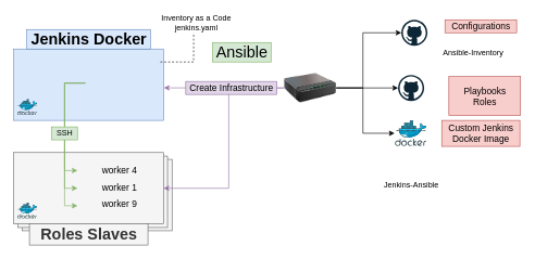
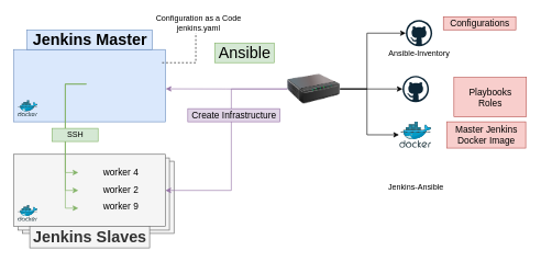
  <mxCell id="0" />
  <mxCell id="1" parent="0" />
  <mxCell id="2" value="" style="rounded=0;whiteSpace=wrap;html=1;fontSize=24;fillColor=#f5f5f5;strokeColor=#666666;fontColor=#333333;" vertex="1" parent="1"><mxGeometry x="33" y="245" width="230" height="110" as="geometry" /></mxCell>
  <mxCell id="3" value="" style="rounded=0;whiteSpace=wrap;html=1;fontSize=24;fillColor=#f5f5f5;strokeColor=#666666;fontColor=#333333;" vertex="1" parent="1"><mxGeometry x="26" y="240" width="230" height="110" as="geometry" /></mxCell>
  <mxCell id="4" value="" style="rounded=0;whiteSpace=wrap;html=1;fontSize=24;fillColor=#f5f5f5;strokeColor=#666666;fontColor=#333333;" vertex="1" parent="1"><mxGeometry x="20" y="234.5" width="230" height="110" as="geometry" /></mxCell>
  <mxCell id="5" value="" style="rounded=0;whiteSpace=wrap;html=1;fontSize=24;fillColor=#dae8fc;strokeColor=#6c8ebf;" vertex="1" parent="1"><mxGeometry x="20" y="75" width="230" height="110" as="geometry" /></mxCell>
  <mxCell id="6" style="edgeStyle=orthogonalEdgeStyle;rounded=0;orthogonalLoop=1;jettySize=auto;html=1;entryX=0;entryY=0.5;entryDx=0;entryDy=0;fontSize=14;fillColor=#d5e8d4;strokeColor=#82b366;" edge="1" parent="1" source="9" target="28"><mxGeometry relative="1" as="geometry"><Array as="points"><mxPoint x="98" y="127" /><mxPoint x="98" y="262" /></Array></mxGeometry></mxCell>
  <mxCell id="7" style="edgeStyle=orthogonalEdgeStyle;rounded=0;orthogonalLoop=1;jettySize=auto;html=1;entryX=0;entryY=0.5;entryDx=0;entryDy=0;fontSize=14;fillColor=#d5e8d4;strokeColor=#82b366;" edge="1" parent="1" source="9" target="30"><mxGeometry relative="1" as="geometry"><Array as="points"><mxPoint x="98" y="128" /><mxPoint x="98" y="290" /><mxPoint x="118" y="290" /></Array></mxGeometry></mxCell>
  <mxCell id="8" style="edgeStyle=orthogonalEdgeStyle;rounded=0;orthogonalLoop=1;jettySize=auto;html=1;entryX=0;entryY=0.5;entryDx=0;entryDy=0;fontSize=14;fillColor=#d5e8d4;strokeColor=#82b366;" edge="1" parent="1" source="9" target="32"><mxGeometry relative="1" as="geometry"><Array as="points"><mxPoint x="98" y="128" /><mxPoint x="98" y="316" /></Array></mxGeometry></mxCell>
  <mxCell id="9" value="" style="shape=image;html=1;verticalAlign=top;verticalLabelPosition=bottom;labelBackgroundColor=#ffffff;imageAspect=0;aspect=fixed;image=https://cdn4.iconfinder.com/data/icons/logos-brands-5/24/jenkins-128.png" vertex="1" parent="1"><mxGeometry x="130" y="92.5" width="70" height="70" as="geometry" /></mxCell>
- <mxCell id="10" value="Jenkins Docker&lt;br style=&quot;font-size: 24px;&quot;&gt;" style="text;html=1;align=center;verticalAlign=middle;resizable=0;points=[];autosize=1;strokeColor=#6c8ebf;fillColor=#dae8fc;fontSize=24;fontStyle=1" vertex="1" parent="1"><mxGeometry x="40" y="45" width="190" height="30" as="geometry" /></mxCell>
+ <mxCell id="10" value="Jenkins Master&lt;br style=&quot;font-size: 24px;&quot;&gt;" style="text;html=1;align=center;verticalAlign=middle;resizable=0;points=[];autosize=1;strokeColor=#6c8ebf;fillColor=#dae8fc;fontSize=24;fontStyle=1" vertex="1" parent="1"><mxGeometry x="40" y="45" width="190" height="30" as="geometry" /></mxCell>
  <mxCell id="11" value="" style="aspect=fixed;html=1;points=[];align=center;image;fontSize=12;image=img/lib/mscae/Docker.svg;" vertex="1" parent="1"><mxGeometry x="26" y="152.5" width="30.49" height="25" as="geometry" /></mxCell>
  <mxCell id="12" value="" style="dashed=0;outlineConnect=0;html=1;align=center;labelPosition=center;verticalLabelPosition=bottom;verticalAlign=top;shape=mxgraph.weblogos.github;fontSize=24;" vertex="1" parent="1"><mxGeometry x="615" y="30" width="40" height="40" as="geometry" /></mxCell>
  <mxCell id="13" style="edgeStyle=orthogonalEdgeStyle;rounded=0;orthogonalLoop=1;jettySize=auto;html=1;fontSize=14;" edge="1" parent="1" source="18" target="12"><mxGeometry relative="1" as="geometry"><Array as="points"><mxPoint x="556" y="135" /><mxPoint x="556" y="50" /></Array></mxGeometry></mxCell>
  <mxCell id="14" style="edgeStyle=orthogonalEdgeStyle;rounded=0;orthogonalLoop=1;jettySize=auto;html=1;fontSize=14;" edge="1" parent="1" source="18" target="21"><mxGeometry relative="1" as="geometry" /></mxCell>
  <mxCell id="15" style="edgeStyle=orthogonalEdgeStyle;rounded=0;orthogonalLoop=1;jettySize=auto;html=1;entryX=1.002;entryY=0.544;entryDx=0;entryDy=0;entryPerimeter=0;fontSize=14;fillColor=#e1d5e7;strokeColor=#9673a6;" edge="1" parent="1" source="18" target="5"><mxGeometry relative="1" as="geometry" /></mxCell>
  <mxCell id="16" style="edgeStyle=orthogonalEdgeStyle;rounded=0;orthogonalLoop=1;jettySize=auto;html=1;entryX=1;entryY=0.5;entryDx=0;entryDy=0;fontSize=14;fillColor=#e1d5e7;strokeColor=#9673a6;" edge="1" parent="1" source="18" target="4"><mxGeometry relative="1" as="geometry"><Array as="points"><mxPoint x="350" y="135" /><mxPoint x="350" y="289" /></Array></mxGeometry></mxCell>
  <mxCell id="17" style="edgeStyle=orthogonalEdgeStyle;rounded=0;orthogonalLoop=1;jettySize=auto;html=1;entryX=-0.021;entryY=0.496;entryDx=0;entryDy=0;entryPerimeter=0;fontSize=12;endArrow=classic;endFill=1;" edge="1" parent="1" source="18" target="38"><mxGeometry relative="1" as="geometry"><Array as="points"><mxPoint x="556" y="135" /><mxPoint x="556" y="205" /></Array></mxGeometry></mxCell>
  <mxCell id="18" value="" style="image;html=1;image=img/lib/clip_art/networking/Print_Server_128x128.png;fontSize=24;" vertex="1" parent="1"><mxGeometry x="435" y="95" width="80" height="80" as="geometry" /></mxCell>
  <mxCell id="19" value="Ansible" style="text;html=1;align=center;verticalAlign=middle;resizable=0;points=[];autosize=1;strokeColor=#82b366;fontSize=24;fillColor=#d5e8d4;" vertex="1" parent="1"><mxGeometry x="325" y="65" width="90" height="30" as="geometry" /></mxCell>
- <mxCell id="20" value="&lt;font style=&quot;font-size: 12px&quot;&gt;Ansible-Inventory&lt;/font&gt;" style="text;html=1;align=center;verticalAlign=middle;resizable=0;points=[];autosize=1;strokeColor=none;fontSize=14;" vertex="1" parent="1"><mxGeometry x="670" y="70" width="110" height="20" as="geometry" /></mxCell>
+ <mxCell id="20" value="&lt;font style=&quot;font-size: 12px&quot;&gt;Ansible-Inventory&lt;/font&gt;" style="text;html=1;align=center;verticalAlign=middle;resizable=0;points=[];autosize=1;strokeColor=none;fontSize=14;" vertex="1" parent="1"><mxGeometry x="580" y="70" width="110" height="20" as="geometry" /></mxCell>
  <mxCell id="21" value="" style="dashed=0;outlineConnect=0;html=1;align=center;labelPosition=center;verticalLabelPosition=bottom;verticalAlign=top;shape=mxgraph.weblogos.github;fontSize=24;" vertex="1" parent="1"><mxGeometry x="610" y="115" width="40" height="40" as="geometry" /></mxCell>
  <mxCell id="22" value="Jenkins-Ansible" style="text;html=1;align=center;verticalAlign=middle;resizable=0;points=[];autosize=1;strokeColor=none;fontSize=12;" vertex="1" parent="1"><mxGeometry x="580" y="275" width="100" height="20" as="geometry" /></mxCell>
- <mxCell id="23" value="Configurations" style="text;html=1;align=center;verticalAlign=middle;resizable=0;points=[];autosize=1;strokeColor=#b85450;fontSize=14;fillColor=#f8cecc;" vertex="1" parent="1"><mxGeometry x="682" y="30" width="110" height="20" as="geometry" /></mxCell>
+ <mxCell id="23" value="Configurations" style="text;html=1;align=center;verticalAlign=middle;resizable=0;points=[];autosize=1;strokeColor=#b85450;fontSize=14;fillColor=#f8cecc;" vertex="1" parent="1"><mxGeometry x="672" y="25" width="110" height="20" as="geometry" /></mxCell>
  <mxCell id="24" value="Playbooks&lt;br&gt;Roles" style="text;html=1;align=center;verticalAlign=middle;resizable=0;points=[];autosize=1;strokeColor=#b85450;fontSize=14;fillColor=#f8cecc;" vertex="1" parent="1"><mxGeometry x="688" y="117.5" width="110" height="60" as="geometry" /></mxCell>
- <mxCell id="25" value="Create Infrastructure" style="text;html=1;align=center;verticalAlign=middle;resizable=0;points=[];autosize=1;strokeColor=#9673a6;fontSize=14;fillColor=#e1d5e7;" vertex="1" parent="1"><mxGeometry x="284" y="125" width="140" height="20" as="geometry" /></mxCell>
- <mxCell id="26" value="Roles Slaves" style="text;html=1;align=center;verticalAlign=middle;resizable=0;points=[];autosize=1;strokeColor=#666666;fillColor=#f5f5f5;fontSize=24;fontStyle=1;fontColor=#333333;" vertex="1" parent="1"><mxGeometry x="44" y="344" width="182" height="33" as="geometry" /></mxCell>
+ <mxCell id="25" value="Create Infrastructure" style="text;html=1;align=center;verticalAlign=middle;resizable=0;points=[];autosize=1;strokeColor=#9673a6;fontSize=14;fillColor=#e1d5e7;" vertex="1" parent="1"><mxGeometry x="284" y="165" width="140" height="20" as="geometry" /></mxCell>
+ <mxCell id="26" value="Jenkins Slaves" style="text;html=1;align=center;verticalAlign=middle;resizable=0;points=[];autosize=1;strokeColor=#666666;fillColor=#f5f5f5;fontSize=24;fontStyle=1;fontColor=#333333;" vertex="1" parent="1"><mxGeometry x="44" y="344" width="182" height="33" as="geometry" /></mxCell>
  <mxCell id="27" value="" style="aspect=fixed;html=1;points=[];align=center;image;fontSize=12;image=img/lib/mscae/Docker.svg;" vertex="1" parent="1"><mxGeometry x="26" y="312" width="30.49" height="25" as="geometry" /></mxCell>
  <mxCell id="28" value="" style="shape=image;html=1;verticalAlign=top;verticalLabelPosition=bottom;labelBackgroundColor=#ffffff;imageAspect=0;aspect=fixed;image=https://cdn1.iconfinder.com/data/icons/fintech-app-1/64/Artboard_5-128.png;fontSize=14;" vertex="1" parent="1"><mxGeometry x="117.75" y="245" width="34.5" height="34.5" as="geometry" /></mxCell>
  <mxCell id="29" value="worker 4" style="text;html=1;align=center;verticalAlign=middle;resizable=0;points=[];autosize=1;strokeColor=none;fontSize=14;" vertex="1" parent="1"><mxGeometry x="147.25" y="252.25" width="70" height="20" as="geometry" /></mxCell>
  <mxCell id="30" value="" style="shape=image;html=1;verticalAlign=top;verticalLabelPosition=bottom;labelBackgroundColor=#ffffff;imageAspect=0;aspect=fixed;image=https://cdn1.iconfinder.com/data/icons/fintech-app-1/64/Artboard_5-128.png;fontSize=14;" vertex="1" parent="1"><mxGeometry x="117.75" y="272.25" width="34.5" height="34.5" as="geometry" /></mxCell>
- <mxCell id="31" value="worker 1" style="text;html=1;align=center;verticalAlign=middle;resizable=0;points=[];autosize=1;strokeColor=none;fontSize=14;" vertex="1" parent="1"><mxGeometry x="147.25" y="277.5" width="70" height="20" as="geometry" /></mxCell>
+ <mxCell id="31" value="worker 2" style="text;html=1;align=center;verticalAlign=middle;resizable=0;points=[];autosize=1;strokeColor=none;fontSize=14;" vertex="1" parent="1"><mxGeometry x="147.25" y="277.5" width="70" height="20" as="geometry" /></mxCell>
  <mxCell id="32" value="" style="shape=image;html=1;verticalAlign=top;verticalLabelPosition=bottom;labelBackgroundColor=#ffffff;imageAspect=0;aspect=fixed;image=https://cdn1.iconfinder.com/data/icons/fintech-app-1/64/Artboard_5-128.png;fontSize=14;" vertex="1" parent="1"><mxGeometry x="117.75" y="299.25" width="34.5" height="34.5" as="geometry" /></mxCell>
  <mxCell id="33" value="worker 9" style="text;html=1;align=center;verticalAlign=middle;resizable=0;points=[];autosize=1;strokeColor=none;fontSize=14;" vertex="1" parent="1"><mxGeometry x="147.25" y="303.75" width="70" height="20" as="geometry" /></mxCell>
- <mxCell id="34" value="SSH" style="text;html=1;align=center;verticalAlign=middle;resizable=0;points=[];autosize=1;strokeColor=#82b366;fontSize=12;fillColor=#d5e8d4;" vertex="1" parent="1"><mxGeometry x="77.75" y="195" width="40" height="20" as="geometry" /></mxCell>
+ <mxCell id="34" value="SSH" style="text;html=1;align=center;verticalAlign=middle;resizable=0;points=[];autosize=1;strokeColor=#82b366;fontSize=12;fillColor=#d5e8d4;" vertex="1" parent="1"><mxGeometry x="77.75" y="195" width="70" height="20" as="geometry" /></mxCell>
  <mxCell id="35" style="edgeStyle=orthogonalEdgeStyle;rounded=0;orthogonalLoop=1;jettySize=auto;html=1;entryX=0.472;entryY=0.993;entryDx=0;entryDy=0;entryPerimeter=0;fontSize=12;dashed=1;endArrow=none;endFill=0;" edge="1" parent="1" source="36" target="37"><mxGeometry relative="1" as="geometry"><Array as="points"><mxPoint x="296" y="95" /></Array></mxGeometry></mxCell>
  <mxCell id="36" value="" style="shape=image;html=1;verticalAlign=top;verticalLabelPosition=bottom;labelBackgroundColor=#ffffff;imageAspect=0;aspect=fixed;image=https://cdn2.iconfinder.com/data/icons/plump-by-zerode_/128/Document-config-icon.png;fontSize=12;align=left;" vertex="1" parent="1"><mxGeometry x="200" y="75" width="45" height="45" as="geometry" /></mxCell>
- <mxCell id="37" value="Inventory as a Code&lt;br&gt;jenkins.yaml" style="text;html=1;align=center;verticalAlign=middle;resizable=0;points=[];autosize=1;strokeColor=none;fontSize=12;" vertex="1" parent="1"><mxGeometry x="230" y="20" width="140" height="30" as="geometry" /></mxCell>
+ <mxCell id="37" value="Configuration as a Code&lt;br&gt;jenkins.yaml" style="text;html=1;align=center;verticalAlign=middle;resizable=0;points=[];autosize=1;strokeColor=none;fontSize=12;" vertex="1" parent="1"><mxGeometry x="230" y="20" width="140" height="30" as="geometry" /></mxCell>
  <mxCell id="38" value="" style="aspect=fixed;html=1;points=[];align=center;image;fontSize=12;image=img/lib/mscae/Docker.svg;" vertex="1" parent="1"><mxGeometry x="605.61" y="185" width="48.78" height="40" as="geometry" /></mxCell>
- <mxCell id="39" value="Custom Jenkins &lt;br&gt;Docker Image" style="text;html=1;align=center;verticalAlign=middle;resizable=0;points=[];autosize=1;strokeColor=#b85450;fontSize=14;fillColor=#f8cecc;" vertex="1" parent="1"><mxGeometry x="677" y="185" width="120" height="40" as="geometry" /></mxCell>
+ <mxCell id="39" value="Master Jenkins &lt;br&gt;Docker Image" style="text;html=1;align=center;verticalAlign=middle;resizable=0;points=[];autosize=1;strokeColor=#b85450;fontSize=14;fillColor=#f8cecc;" vertex="1" parent="1"><mxGeometry x="677" y="185" width="120" height="40" as="geometry" /></mxCell>
  <mxCell id="40" value="" style="shape=image;html=1;verticalAlign=top;verticalLabelPosition=bottom;labelBackgroundColor=#ffffff;imageAspect=0;aspect=fixed;image=https://cdn4.iconfinder.com/data/icons/proglyphs-free/512/Ubuntu-128.png;fontSize=12;align=center;" vertex="1" parent="1"><mxGeometry x="20" y="75" width="32.75" height="32.75" as="geometry" /></mxCell>
  <mxCell id="41" value="" style="shape=image;html=1;verticalAlign=top;verticalLabelPosition=bottom;labelBackgroundColor=#ffffff;imageAspect=0;aspect=fixed;image=https://cdn0.iconfinder.com/data/icons/flat-round-system/512/centOS-128.png;fontSize=12;align=center;" vertex="1" parent="1"><mxGeometry x="52.75" y="78.38" width="26" height="26" as="geometry" /></mxCell>
  <mxCell id="42" value="" style="shape=image;html=1;verticalAlign=top;verticalLabelPosition=bottom;labelBackgroundColor=#ffffff;imageAspect=0;aspect=fixed;image=https://cdn4.iconfinder.com/data/icons/proglyphs-free/512/Ubuntu-128.png;fontSize=12;align=center;" vertex="1" parent="1"><mxGeometry x="20" y="234.5" width="32.75" height="32.75" as="geometry" /></mxCell>
  <mxCell id="43" value="" style="shape=image;html=1;verticalAlign=top;verticalLabelPosition=bottom;labelBackgroundColor=#ffffff;imageAspect=0;aspect=fixed;image=https://cdn0.iconfinder.com/data/icons/flat-round-system/512/centOS-128.png;fontSize=12;align=center;" vertex="1" parent="1"><mxGeometry x="52.75" y="237.88" width="26" height="26" as="geometry" /></mxCell>
